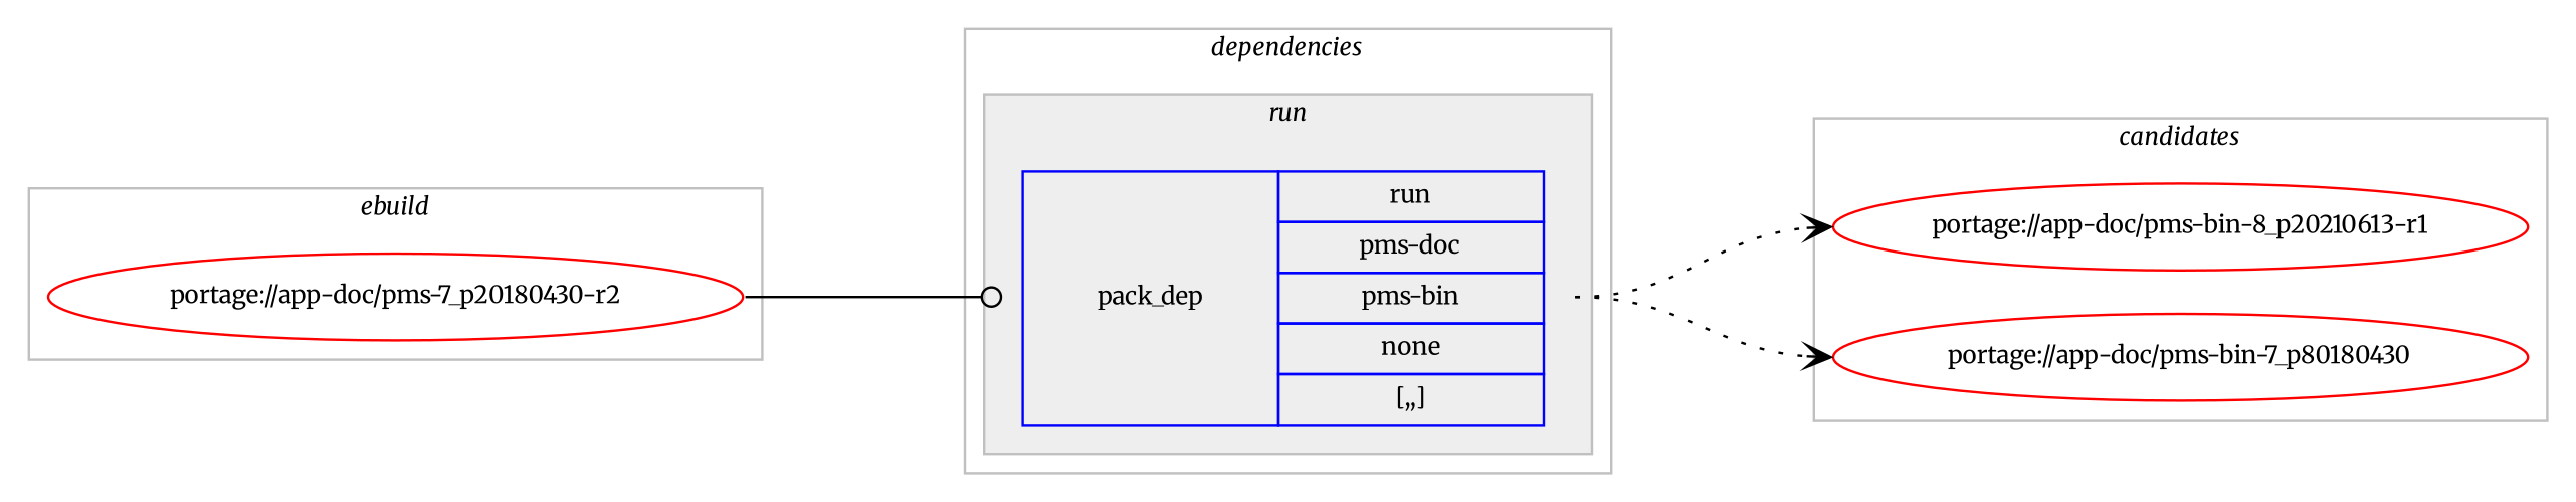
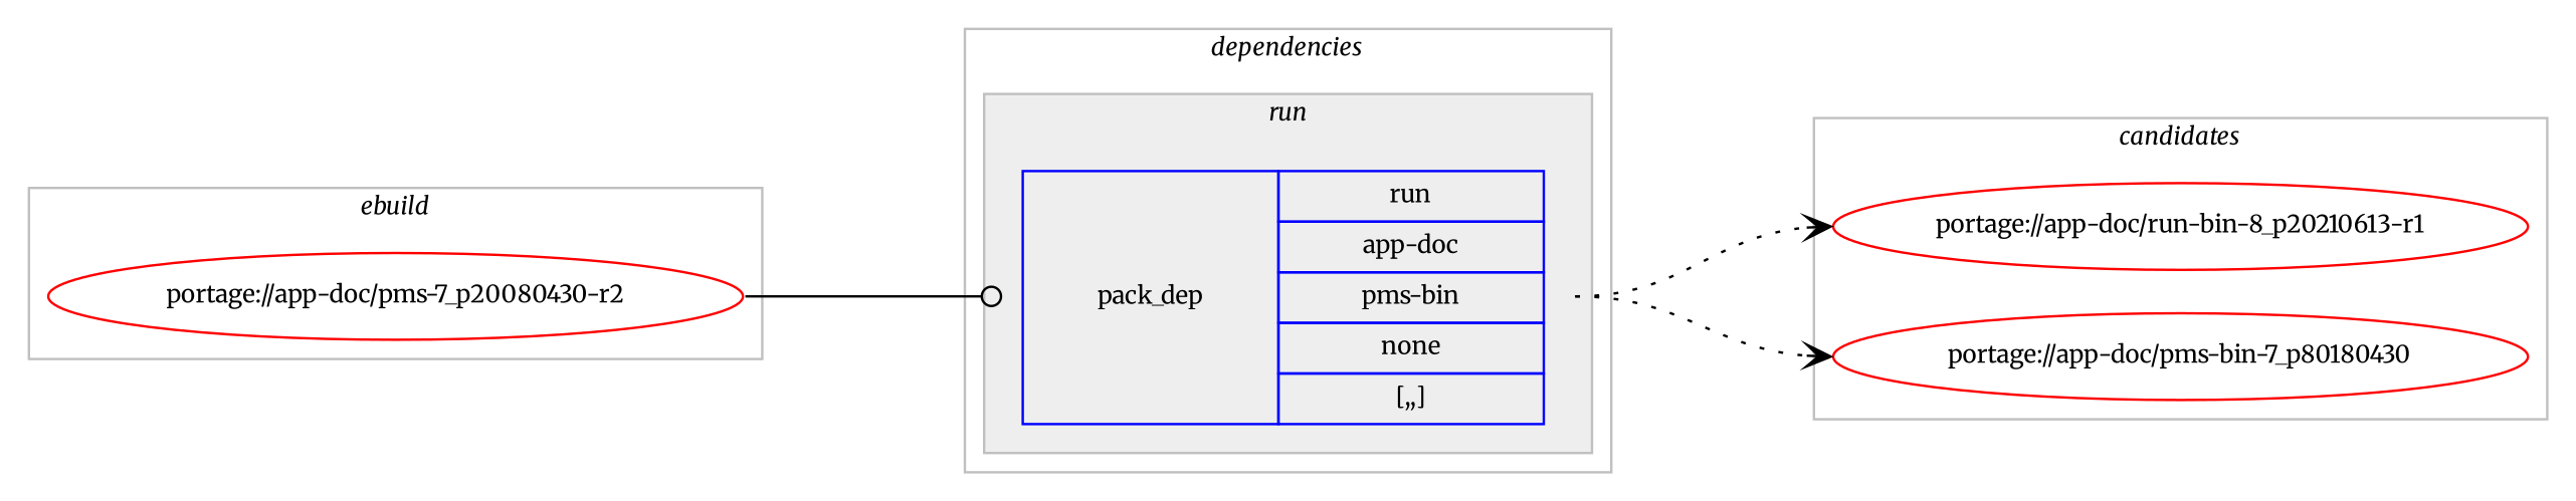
  digraph {
    compound=true
    concentrate=true
    fontname=Merriweather
    fontsize=10
    newrank=true
    rankdir=LR
    ranksep=1.5
    node [color=red fontname=Merriweather fontsize=10]
    edge [arrowhead=vee fontname=Merriweather headport=w style=dotted tailport=e weight=100]
-   n1 [label="portage://app-doc/pms-7_p20180430-r2" width=4]
-   n2 [color=blue label=<<TABLE BORDER="0" CELLBORDER="1" CELLSPACING="0" CELLPADDING="4" WIDTH="220"><TR><TD ROWSPAN="6" CELLPADDING="30">pack_dep</TD></TR><TR><TD WIDTH="110">run</TD></TR><TR><TD>pms-doc</TD></TR><TR><TD>pms-bin</TD></TR><TR><TD>none</TD></TR><TR><TD>[,,]</TD></TR></TABLE>> shape=none]
-   n3 [label="portage://app-doc/pms-bin-8_p20210613-r1" width=4]
+   n1 [label="portage://app-doc/pms-7_p20080430-r2" width=4]
+   n2 [color=blue label=<<TABLE BORDER="0" CELLBORDER="1" CELLSPACING="0" CELLPADDING="4" WIDTH="220"><TR><TD ROWSPAN="6" CELLPADDING="30">pack_dep</TD></TR><TR><TD WIDTH="110">run</TD></TR><TR><TD>app-doc</TD></TR><TR><TD>pms-bin</TD></TR><TR><TD>none</TD></TR><TR><TD>[,,]</TD></TR></TABLE>> shape=none]
+   n3 [label="portage://app-doc/run-bin-8_p20210613-r1" width=4]
    n4 [label="portage://app-doc/pms-bin-7_p80180430" width=4]
    subgraph cluster_1 {
      color=gray
      label=<<i>ebuild</i>>
      n1
    }
    subgraph cluster_2 {
      color=gray
      label=<<i>dependencies</i>>
      subgraph cluster_3 {
        color=gray
        fillcolor="#eeeeee"
        label=<<i>compile</i>>
        style=filled
      }
      subgraph cluster_4 {
        color=gray
        fillcolor="#eeeeee"
        label=<<i>compile and run</i>>
        style=filled
      }
      subgraph cluster_5 {
        color=gray
        fillcolor="#eeeeee"
        label=<<i>run</i>>
        style=filled
        subgraph sub_6 {
          color=gray
          fillcolor="#eeeeee"
          label=<<i>run</i>>
          style=filled
          n2
        }
      }
    }
    subgraph cluster_7 {
      color=gray
      label=<<i>candidates</i>>
      rank=same
      subgraph sub_8 {
        color=black
        label=<<i>candidates</i>>
        nodesep=1
        rank=same
        n3
        n4
      }
    }
    n1 -> n2 [arrowhead=odot style=solid weight=20]
    n2 -> n3
    n2 -> n4
  }
